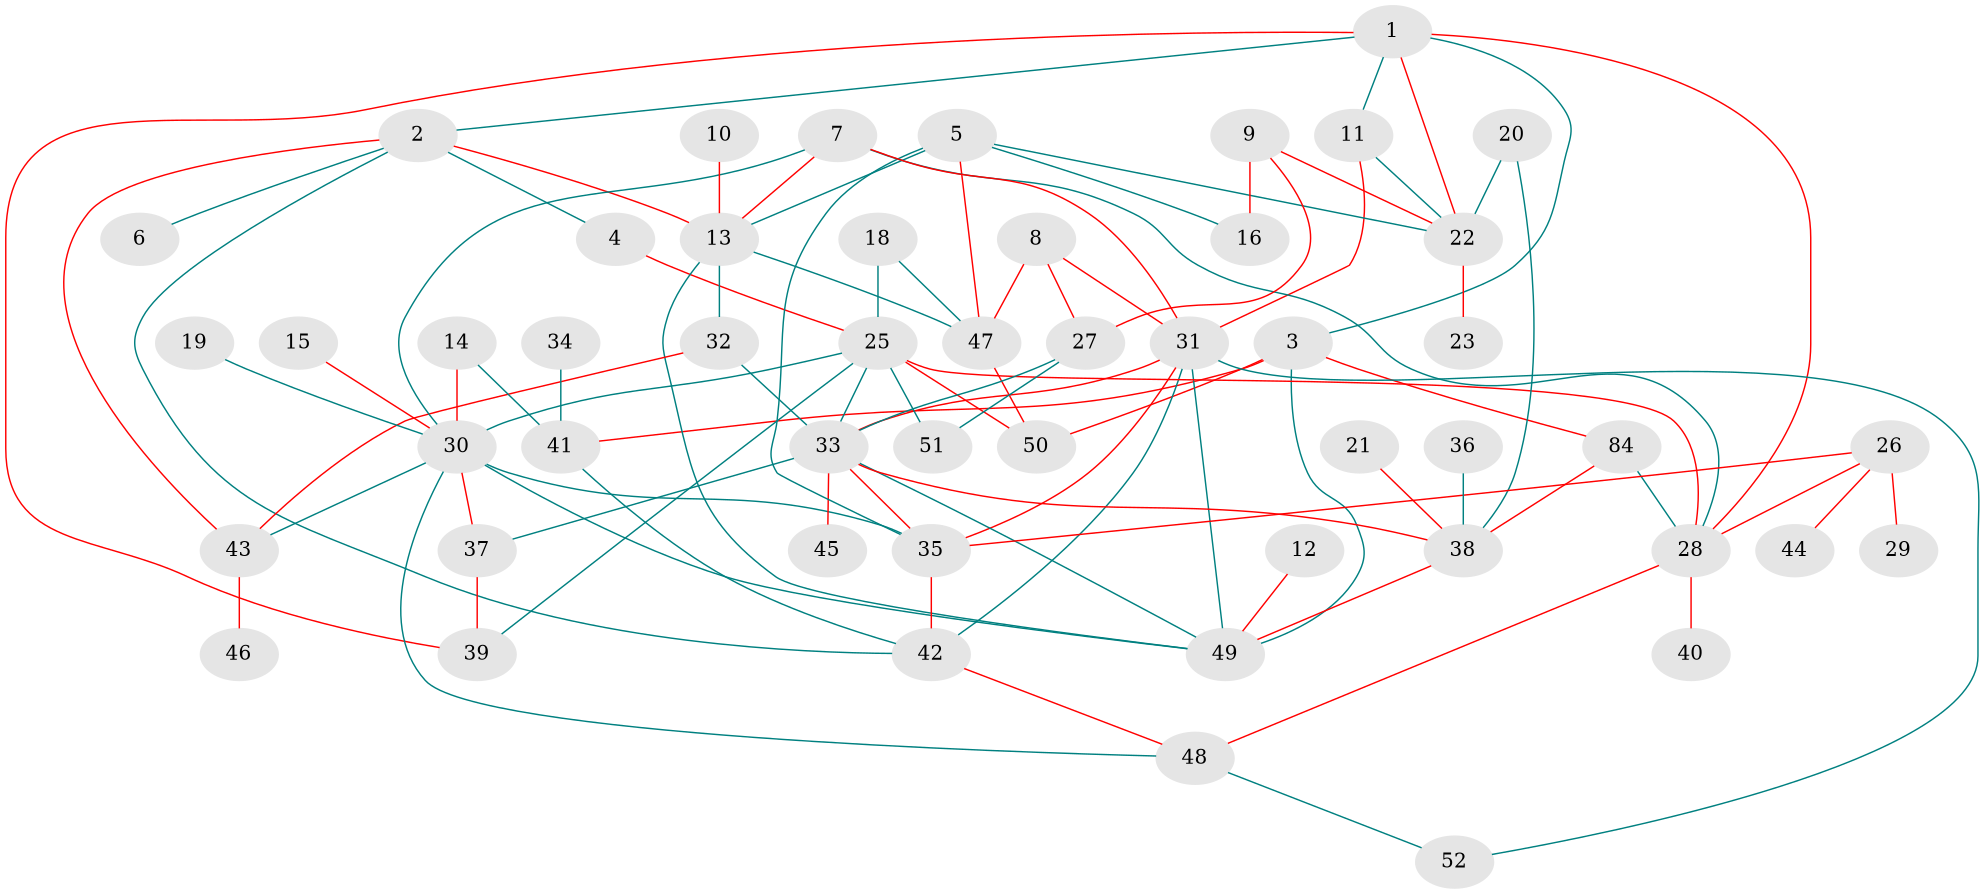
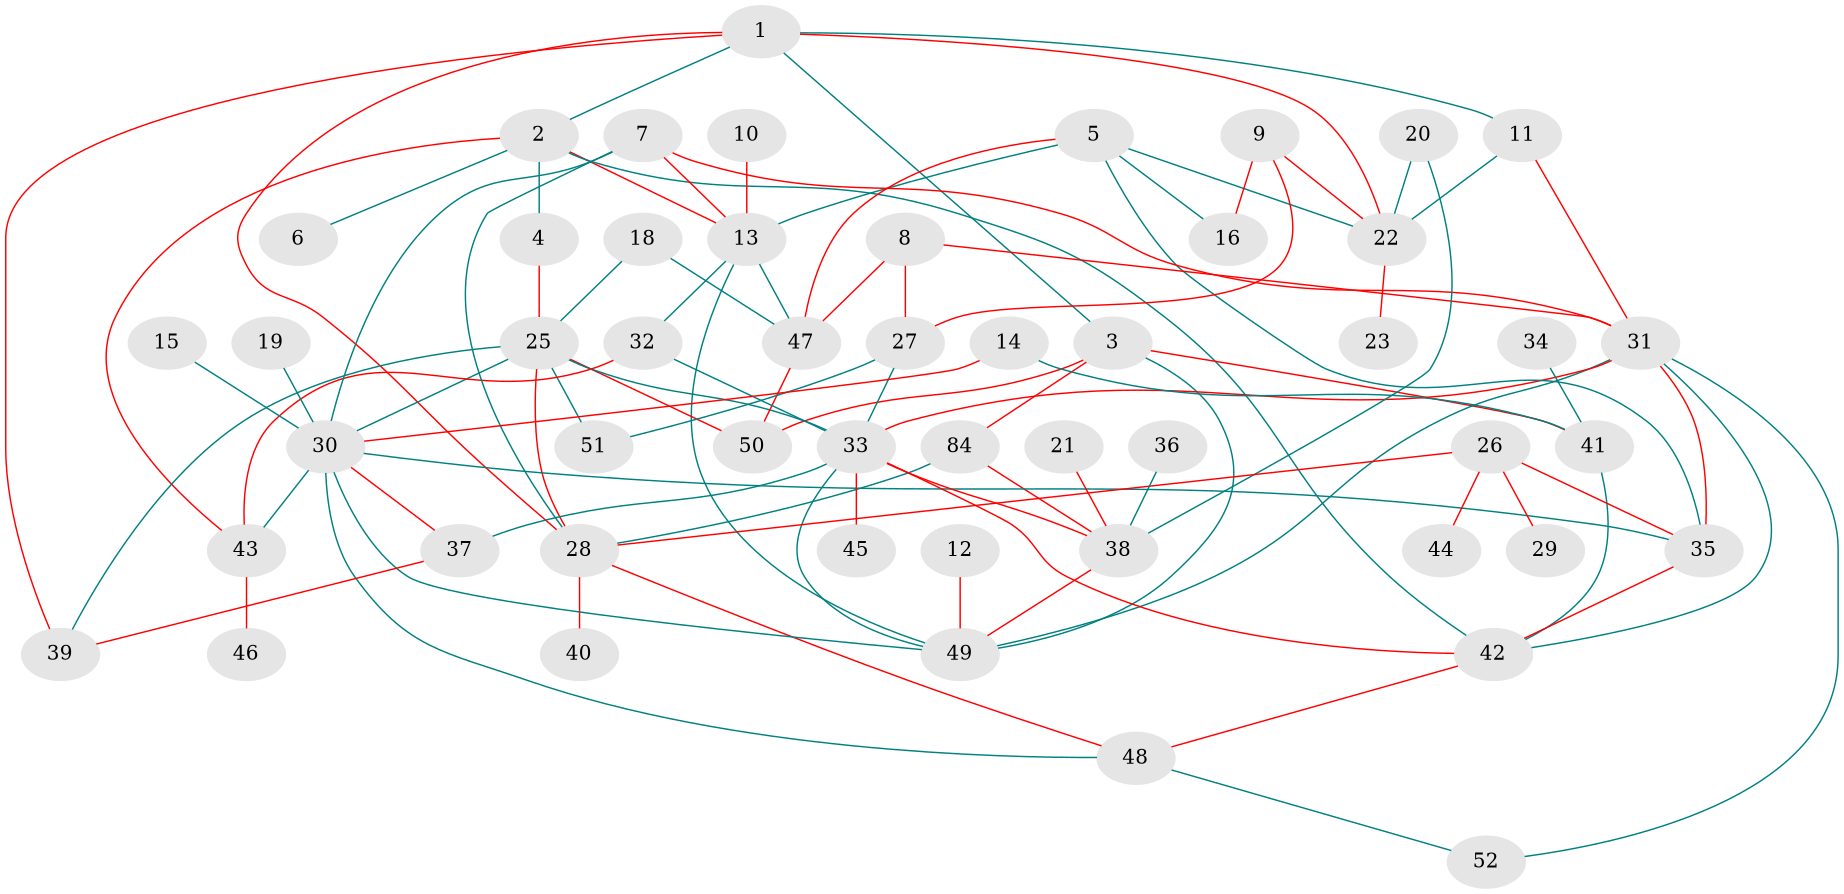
  graph {
    node [color=gray90 style=filled]
    edge [color=red weight=1.0]
    1
    2
    3
    11
    22
    28
    39
    4
    6
    13
    42
    43
    n13 [label=84]
    41
    49
    50
    31
    23
    40
    48
    25
    47
    32
    46
    38
    30
    33
    51
    5
    16
    35
    7
    37
    52
    8
    27
    9
    10
    12
    14
    15
    18
    19
    20
    21
    45
    26
    29
    44
    34
    36
    1 -- 2 [color=teal]
    1 -- 3 [color=teal]
    1 -- 11 [color=teal]
    1 -- 22
    1 -- 28
    1 -- 39
    2 -- 4 [color=teal]
    2 -- 6 [color=teal]
    2 -- 13
    2 -- 42 [color=teal]
    2 -- 43
    3 -- n13
    3 -- 41
    3 -- 49 [color=teal]
    3 -- 50
    11 -- 22 [color=teal]
    11 -- 31
    22 -- 23
    28 -- 40
    28 -- 48
    4 -- 25
    13 -- 49 [color=teal]
    13 -- 47 [color=teal]
    13 -- 32 [color=teal]
    42 -- 48
    43 -- 46
    n13 -- 28 [color=teal]
    n13 -- 38
    41 -- 42 [color=teal]
    31 -- 42 [color=teal]
    31 -- 49 [color=teal]
    31 -- 33
    31 -- 35
    31 -- 52 [color=teal]
    48 -- 52 [color=teal]
    25 -- 28
    25 -- 39 [color=teal]
    25 -- 50
    25 -- 30 [color=teal]
    25 -- 33 [color=teal]
    25 -- 51 [color=teal]
    47 -- 50
    32 -- 43
    32 -- 33 [color=teal]
    38 -- 49 [weight=2.0]
    30 -- 43 [color=teal]
    30 -- 49 [color=teal weight=2.0]
    30 -- 48 [color=teal]
    30 -- 35 [color=teal]
    30 -- 37
    33 -- 49 [color=teal]
    33 -- 38
-   33 -- 35
+   33 -- 42
    33 -- 37 [color=teal]
    33 -- 45
    5 -- 22 [color=teal]
    5 -- 13 [color=teal]
    5 -- 47
    5 -- 16 [color=teal]
    5 -- 35 [color=teal]
    35 -- 42
    7 -- 28 [color=teal]
    7 -- 13
    7 -- 31
    7 -- 30 [color=teal]
    37 -- 39
    8 -- 31
    8 -- 47
    8 -- 27
    27 -- 33 [color=teal]
    27 -- 51 [color=teal]
    9 -- 22
    9 -- 16
    9 -- 27
    10 -- 13
    12 -- 49
    14 -- 41 [color=teal]
    14 -- 30
-   15 -- 30
+   15 -- 30 [color=teal]
    18 -- 25 [color=teal]
    18 -- 47 [color=teal]
    19 -- 30 [color=teal]
    20 -- 22 [color=teal]
    20 -- 38 [color=teal]
    21 -- 38
    26 -- 28
    26 -- 35
    26 -- 29
    26 -- 44
    34 -- 41 [color=teal]
    36 -- 38 [color=teal weight=2.0]
  }
